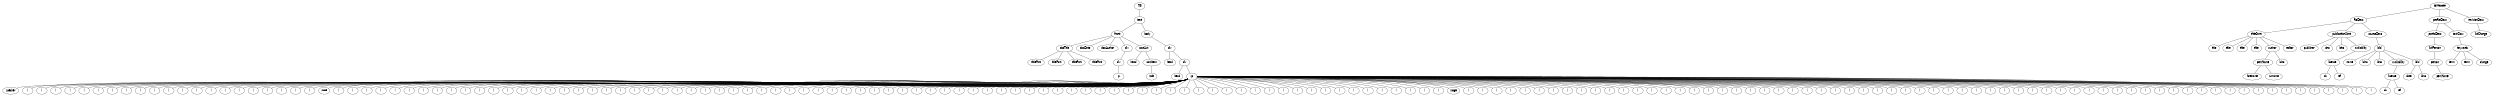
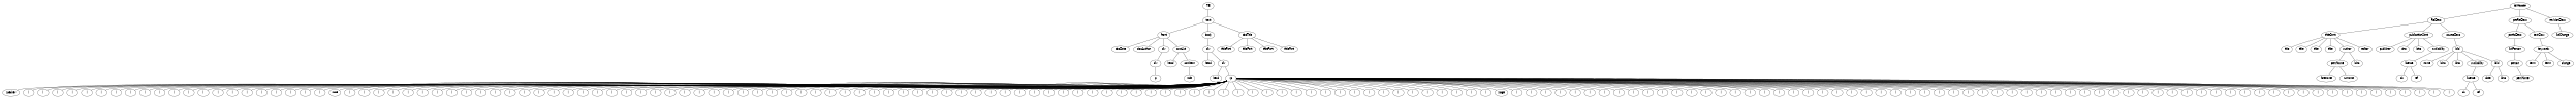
  graph {
    fontname=Lato
    node [fontname=Lato]
    edge [fontname=Lato]
    n1 [label=TEI]
    n2 [label=text]
    n3 [label=teiHeader]
    n4 [label=fileDesc]
    n5 [label=profileDesc]
    n6 [label=revisionDesc]
    n7 [label=front]
    n8 [label=body]
    n9 [label=titleStmt]
    n10 [label=publicationStmt]
    n11 [label=sourceDesc]
    n12 [label=particDesc]
    n13 [label=textClass]
    n14 [label=listChange]
    n15 [label=title]
    n16 [label=title]
    n17 [label=title]
    n18 [label=title]
    n19 [label=author]
    n20 [label=editor]
    n21 [label=publisher]
    n22 [label=idno]
    n23 [label=idno]
    n24 [label=availability]
    n25 [label=bibl]
    n26 [label=persName]
    n27 [label=idno]
    n28 [label=forename]
    n29 [label=surname]
    n30 [label=licence]
    n31 [label=ab]
    n32 [label=ref]
    n33 [label=name]
    n34 [label=idno]
    n35 [label=idno]
    n36 [label=availability]
    n37 [label=bibl]
    n38 [label=licence]
    n39 [label=date]
    n40 [label=idno]
    n41 [label=ab]
    n42 [label=ref]
    n43 [label=listPerson]
    n44 [label=keywords]
    n45 [label=person]
    n46 [label=persName]
    n47 [label=term]
    n48 [label=term]
    n49 [label=change]
    n50 [label=docTitle]
    n51 [label=docDate]
    n52 [label=docAuthor]
    n53 [label=div]
    n54 [label=castList]
    n55 [label=div]
    n56 [label=titlePart]
    n57 [label=titlePart]
    n58 [label=titlePart]
    n59 [label=titlePart]
    n60 [label=div]
    n61 [label=head]
    n62 [label=castItem]
    n63 [label=p]
    n64 [label=role]
    n65 [label=head]
    n66 [label=div]
    n67 [label=head]
    n68 [label=sp]
    n69 [label=speaker]
    n70 [label=l]
    n71 [label=l]
    n72 [label=l]
    n73 [label=l]
    n74 [label=l]
    n75 [label=l]
    n76 [label=l]
    n77 [label=l]
    n78 [label=l]
    n79 [label=l]
    n80 [label=l]
    n81 [label=l]
    n82 [label=l]
    n83 [label=l]
    n84 [label=l]
    n85 [label=l]
    n86 [label=l]
    n87 [label=l]
    n88 [label=l]
    n89 [label=l]
    n90 [label=l]
    n91 [label=note]
    n92 [label=l]
    n93 [label=l]
    n94 [label=l]
    n95 [label=l]
    n96 [label=l]
    n97 [label=l]
    n98 [label=l]
    n99 [label=l]
    n100 [label=l]
    n101 [label=l]
    n102 [label=l]
    n103 [label=l]
    n104 [label=l]
    n105 [label=l]
    n106 [label=l]
    n107 [label=l]
    n108 [label=l]
    n109 [label=l]
    n110 [label=l]
    n111 [label=l]
    n112 [label=l]
    n113 [label=l]
    n114 [label=l]
    n115 [label=l]
    n116 [label=l]
    n117 [label=l]
    n118 [label=l]
    n119 [label=l]
    n120 [label=l]
    n121 [label=l]
    n122 [label=l]
    n123 [label=l]
    n124 [label=l]
    n125 [label=l]
    n126 [label=l]
    n127 [label=l]
    n128 [label=l]
    n129 [label=l]
    n130 [label=l]
    n131 [label=l]
    n132 [label=l]
    n133 [label=l]
    n134 [label=l]
    n135 [label=l]
    n136 [label=l]
    n137 [label=l]
    n138 [label=l]
    n139 [label=l]
    n140 [label=l]
    n141 [label=l]
    n142 [label=l]
    n143 [label=l]
    n144 [label=l]
    n145 [label=l]
    n146 [label=l]
    n147 [label=l]
    n148 [label=l]
    n149 [label=l]
    n150 [label=l]
    n151 [label=l]
    n152 [label=l]
    n153 [label=l]
    n154 [label=l]
    n155 [label=l]
    n156 [label=l]
    n157 [label=l]
    n158 [label=l]
    n159 [label=l]
    n160 [label=l]
    n161 [label=l]
    n162 [label=l]
    n163 [label=l]
    n164 [label=l]
    n165 [label=l]
    n166 [label=l]
    n167 [label=l]
    n168 [label=l]
    n169 [label=l]
    n170 [label=l]
    n171 [label=stage]
    n172 [label=l]
    n173 [label=l]
    n174 [label=l]
    n175 [label=l]
    n176 [label=l]
    n177 [label=l]
    n178 [label=l]
    n179 [label=l]
    n180 [label=l]
    n181 [label=l]
    n182 [label=l]
    n183 [label=l]
    n184 [label=l]
    n185 [label=l]
    n186 [label=l]
    n187 [label=l]
    n188 [label=l]
    n189 [label=l]
    n190 [label=l]
    n191 [label=l]
    n192 [label=l]
    n193 [label=l]
    n194 [label=l]
    n195 [label=l]
    n196 [label=l]
    n197 [label=l]
    n198 [label=l]
    n199 [label=l]
    n200 [label=l]
    n201 [label=l]
    n202 [label=l]
    n203 [label=l]
    n204 [label=l]
    n205 [label=l]
    n206 [label=l]
    n207 [label=l]
    n208 [label=l]
    n209 [label=l]
    n210 [label=l]
    n211 [label=l]
    n212 [label=l]
    n213 [label=l]
    n214 [label=l]
    n215 [label=l]
    n216 [label=l]
    n217 [label=l]
    n218 [label=l]
    n219 [label=l]
    n220 [label=l]
    n221 [label=l]
    n222 [label=l]
    n223 [label=l]
    n224 [label=l]
    n225 [label=l]
    n226 [label=l]
    n227 [label=l]
    n228 [label=l]
    n229 [label=l]
    n230 [label=l]
    n231 [label=l]
    n232 [label=l]
    n233 [label=l]
    n234 [label=l]
    n235 [label=l]
    n236 [label=l]
    n1 -- n2
    n2 -- n7
    n2 -- n8
    n3 -- n4
    n3 -- n5
    n3 -- n6
    n4 -- n9
    n4 -- n10
    n4 -- n11
    n5 -- n12
    n5 -- n13
    n6 -- n14
-   n7 -- n50
+   n2 -- n50
    n7 -- n51
    n7 -- n52
    n7 -- n53
    n7 -- n54
    n8 -- n55
    n9 -- n15
    n9 -- n16
    n9 -- n17
    n9 -- n18
    n9 -- n19
    n9 -- n20
    n10 -- n21
    n10 -- n22
    n10 -- n23
    n10 -- n24
    n11 -- n25
    n12 -- n43
    n13 -- n44
    n19 -- n26
    n19 -- n27
    n24 -- n30
    n25 -- n33
    n25 -- n34
    n25 -- n35
    n25 -- n36
    n25 -- n37
    n26 -- n28
    n26 -- n29
    n30 -- n31
    n30 -- n32
    n36 -- n38
    n37 -- n39
    n37 -- n40
    n38 -- n41
    n38 -- n42
    n43 -- n45
    n44 -- n47
    n44 -- n48
    n44 -- n49
    n45 -- n46
    n50 -- n56
    n50 -- n57
    n50 -- n58
    n50 -- n59
    n53 -- n60
    n54 -- n61
    n54 -- n62
    n55 -- n65
    n55 -- n66
    n60 -- n63
    n62 -- n64
    n66 -- n67
    n66 -- n68
    n68 -- n69
    n68 -- n70
    n68 -- n71
    n68 -- n72
    n68 -- n73
    n68 -- n74
    n68 -- n75
    n68 -- n76
    n68 -- n77
    n68 -- n78
    n68 -- n79
    n68 -- n80
    n68 -- n81
    n68 -- n82
    n68 -- n83
    n68 -- n84
    n68 -- n85
    n68 -- n86
    n68 -- n87
    n68 -- n88
    n68 -- n89
    n68 -- n90
    n68 -- n91
    n68 -- n92
    n68 -- n93
    n68 -- n94
    n68 -- n95
    n68 -- n96
    n68 -- n97
    n68 -- n98
    n68 -- n99
    n68 -- n100
    n68 -- n101
    n68 -- n102
    n68 -- n103
    n68 -- n104
    n68 -- n105
    n68 -- n106
    n68 -- n107
    n68 -- n108
    n68 -- n109
    n68 -- n110
    n68 -- n111
    n68 -- n112
    n68 -- n113
    n68 -- n114
    n68 -- n115
    n68 -- n116
    n68 -- n117
    n68 -- n118
    n68 -- n119
    n68 -- n120
    n68 -- n121
    n68 -- n122
    n68 -- n123
    n68 -- n124
    n68 -- n125
    n68 -- n126
    n68 -- n127
    n68 -- n128
    n68 -- n129
    n68 -- n130
    n68 -- n131
    n68 -- n132
    n68 -- n133
    n68 -- n134
    n68 -- n135
    n68 -- n136
    n68 -- n137
    n68 -- n138
    n68 -- n139
    n68 -- n140
    n68 -- n141
    n68 -- n142
    n68 -- n143
    n68 -- n144
    n68 -- n145
    n68 -- n146
    n68 -- n147
    n68 -- n148
    n68 -- n149
    n68 -- n150
    n68 -- n151
    n68 -- n152
    n68 -- n153
    n68 -- n154
    n68 -- n155
    n68 -- n156
    n68 -- n157
    n68 -- n158
    n68 -- n159
    n68 -- n160
    n68 -- n161
    n68 -- n162
    n68 -- n163
    n68 -- n164
    n68 -- n165
    n68 -- n166
    n68 -- n167
    n68 -- n168
    n68 -- n169
    n68 -- n170
    n68 -- n171
    n68 -- n172
    n68 -- n173
    n68 -- n174
    n68 -- n175
    n68 -- n176
    n68 -- n177
    n68 -- n178
    n68 -- n179
    n68 -- n180
    n68 -- n181
    n68 -- n182
    n68 -- n183
    n68 -- n184
    n68 -- n185
    n68 -- n186
    n68 -- n187
    n68 -- n188
    n68 -- n189
    n68 -- n190
    n68 -- n191
    n68 -- n192
    n68 -- n193
    n68 -- n194
    n68 -- n195
    n68 -- n196
    n68 -- n197
    n68 -- n198
    n68 -- n199
    n68 -- n200
    n68 -- n201
    n68 -- n202
    n68 -- n203
    n68 -- n204
    n68 -- n205
    n68 -- n206
    n68 -- n207
    n68 -- n208
    n68 -- n209
    n68 -- n210
    n68 -- n211
    n68 -- n212
    n68 -- n213
    n68 -- n214
    n68 -- n215
    n68 -- n216
    n68 -- n217
    n68 -- n218
    n68 -- n219
    n68 -- n220
    n68 -- n221
    n68 -- n222
    n68 -- n223
    n68 -- n224
    n68 -- n225
    n68 -- n226
    n68 -- n227
    n68 -- n228
    n68 -- n229
    n68 -- n230
    n68 -- n231
    n68 -- n232
    n68 -- n233
    n68 -- n234
    n68 -- n235
    n68 -- n236
  }
